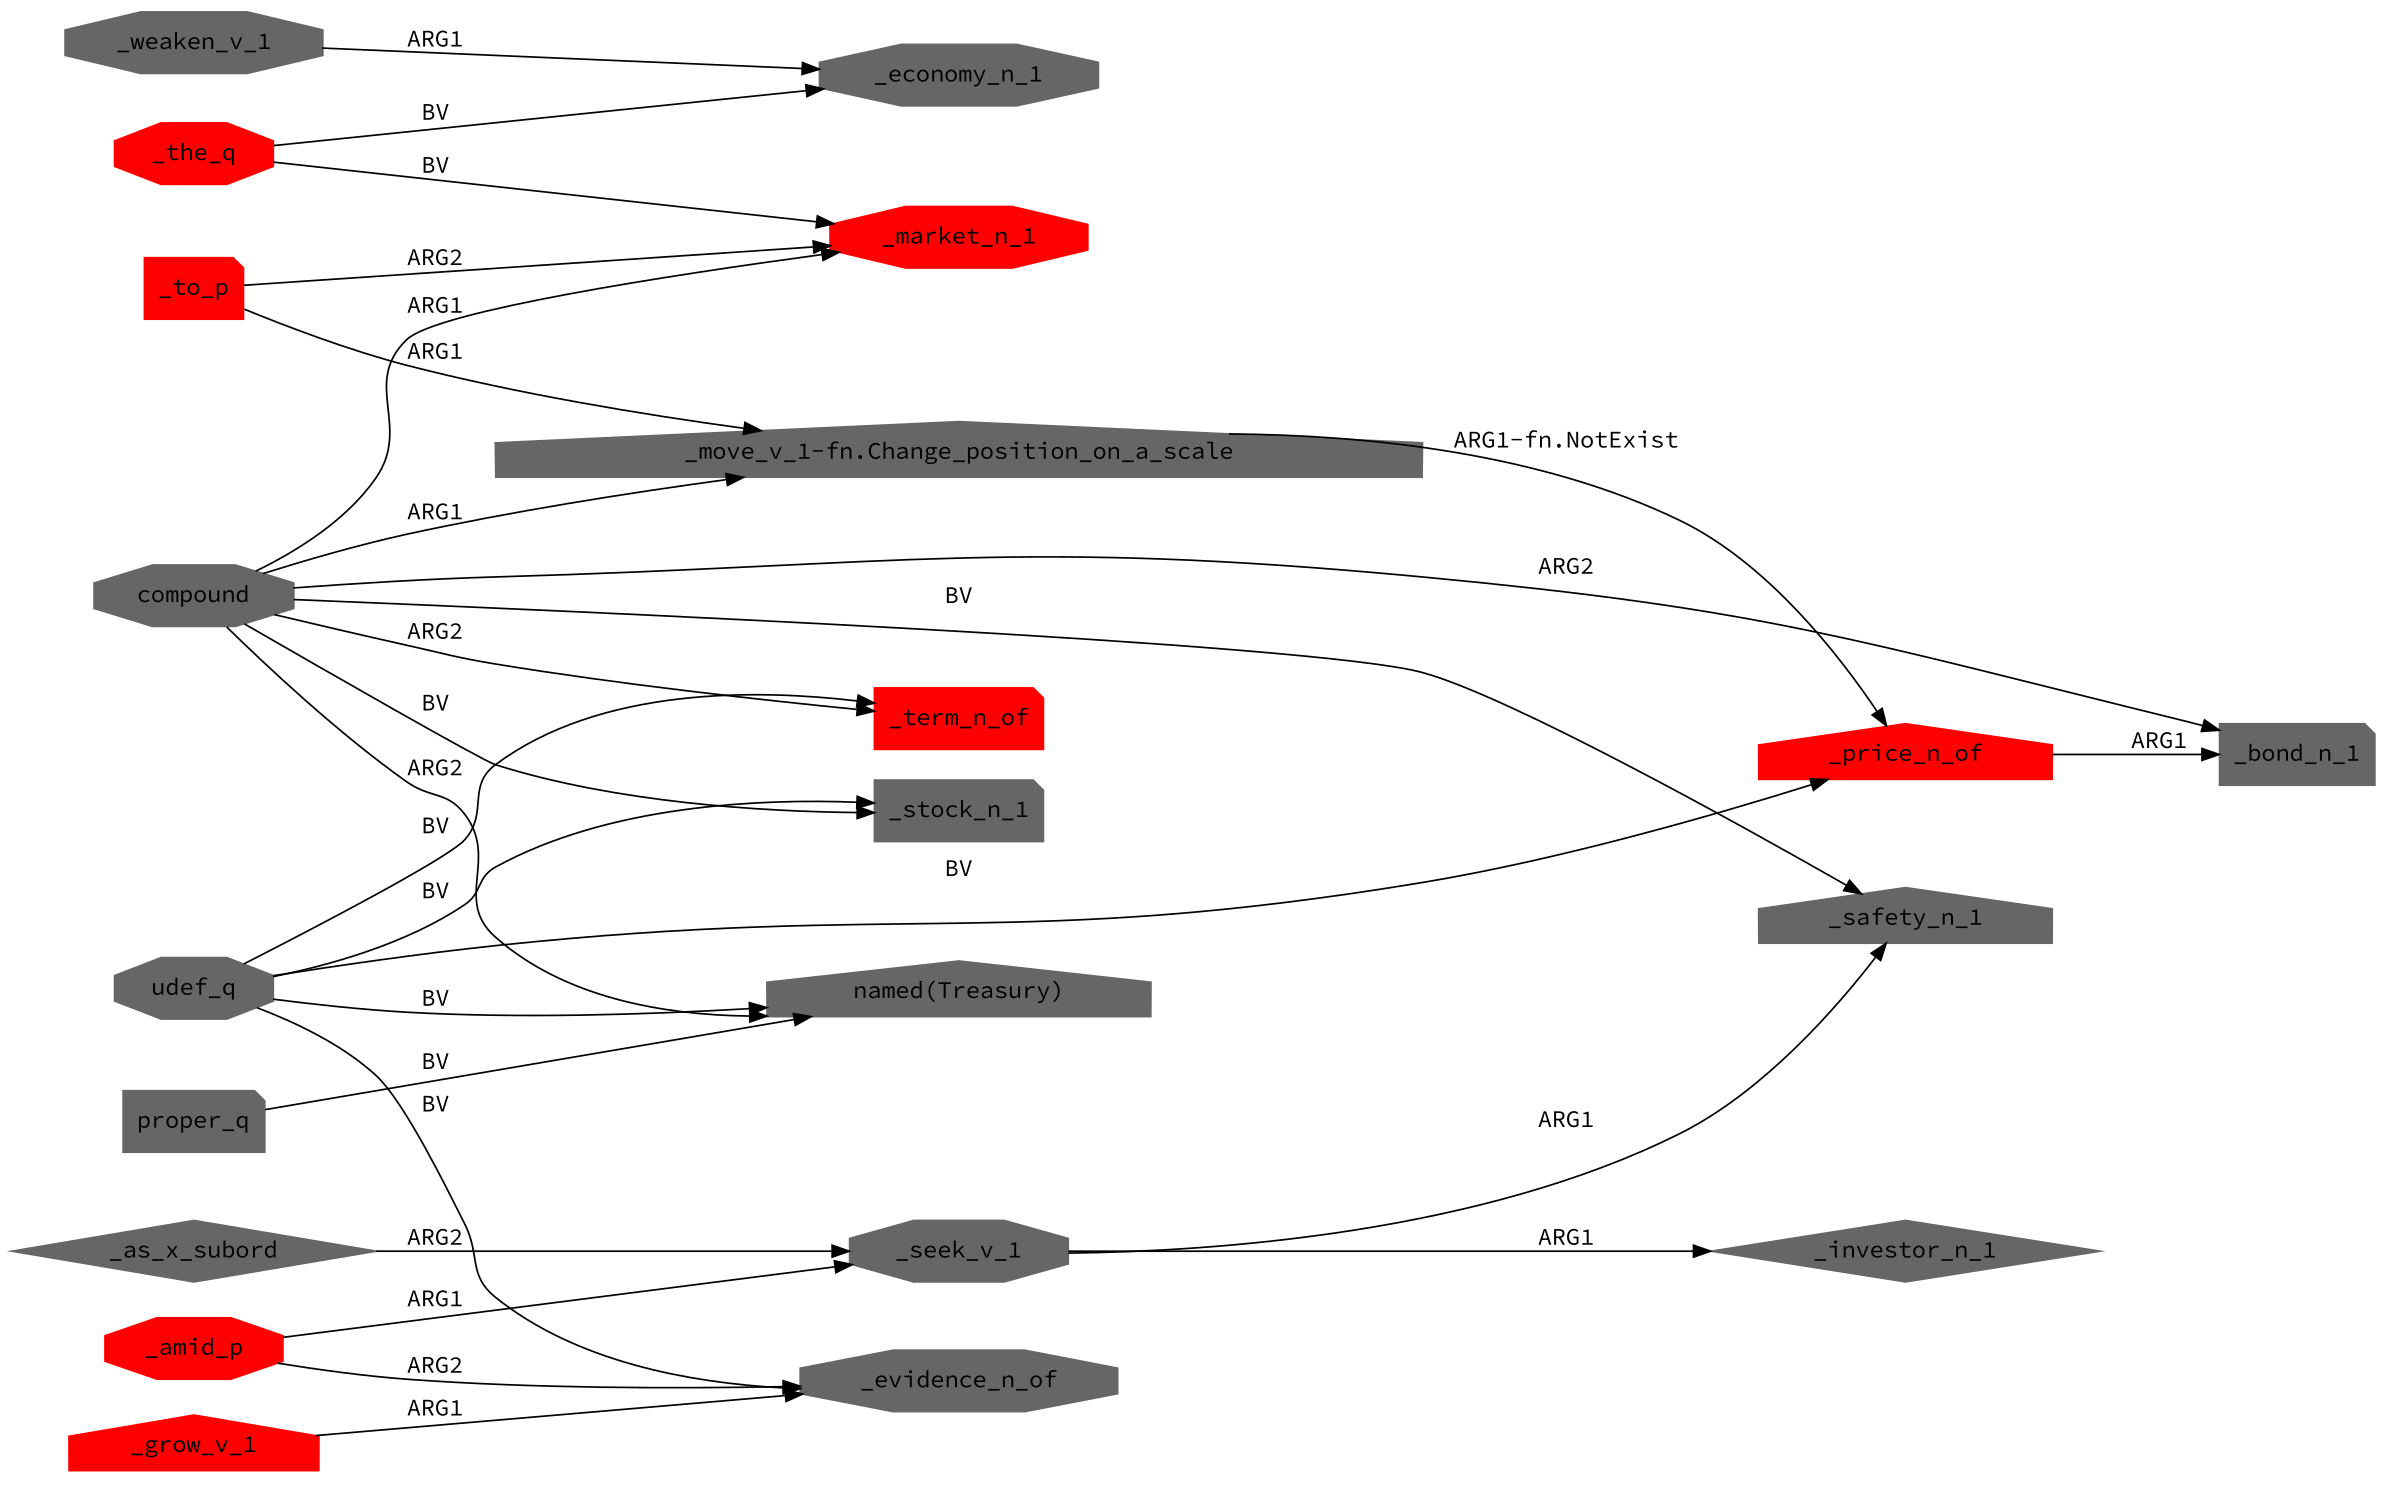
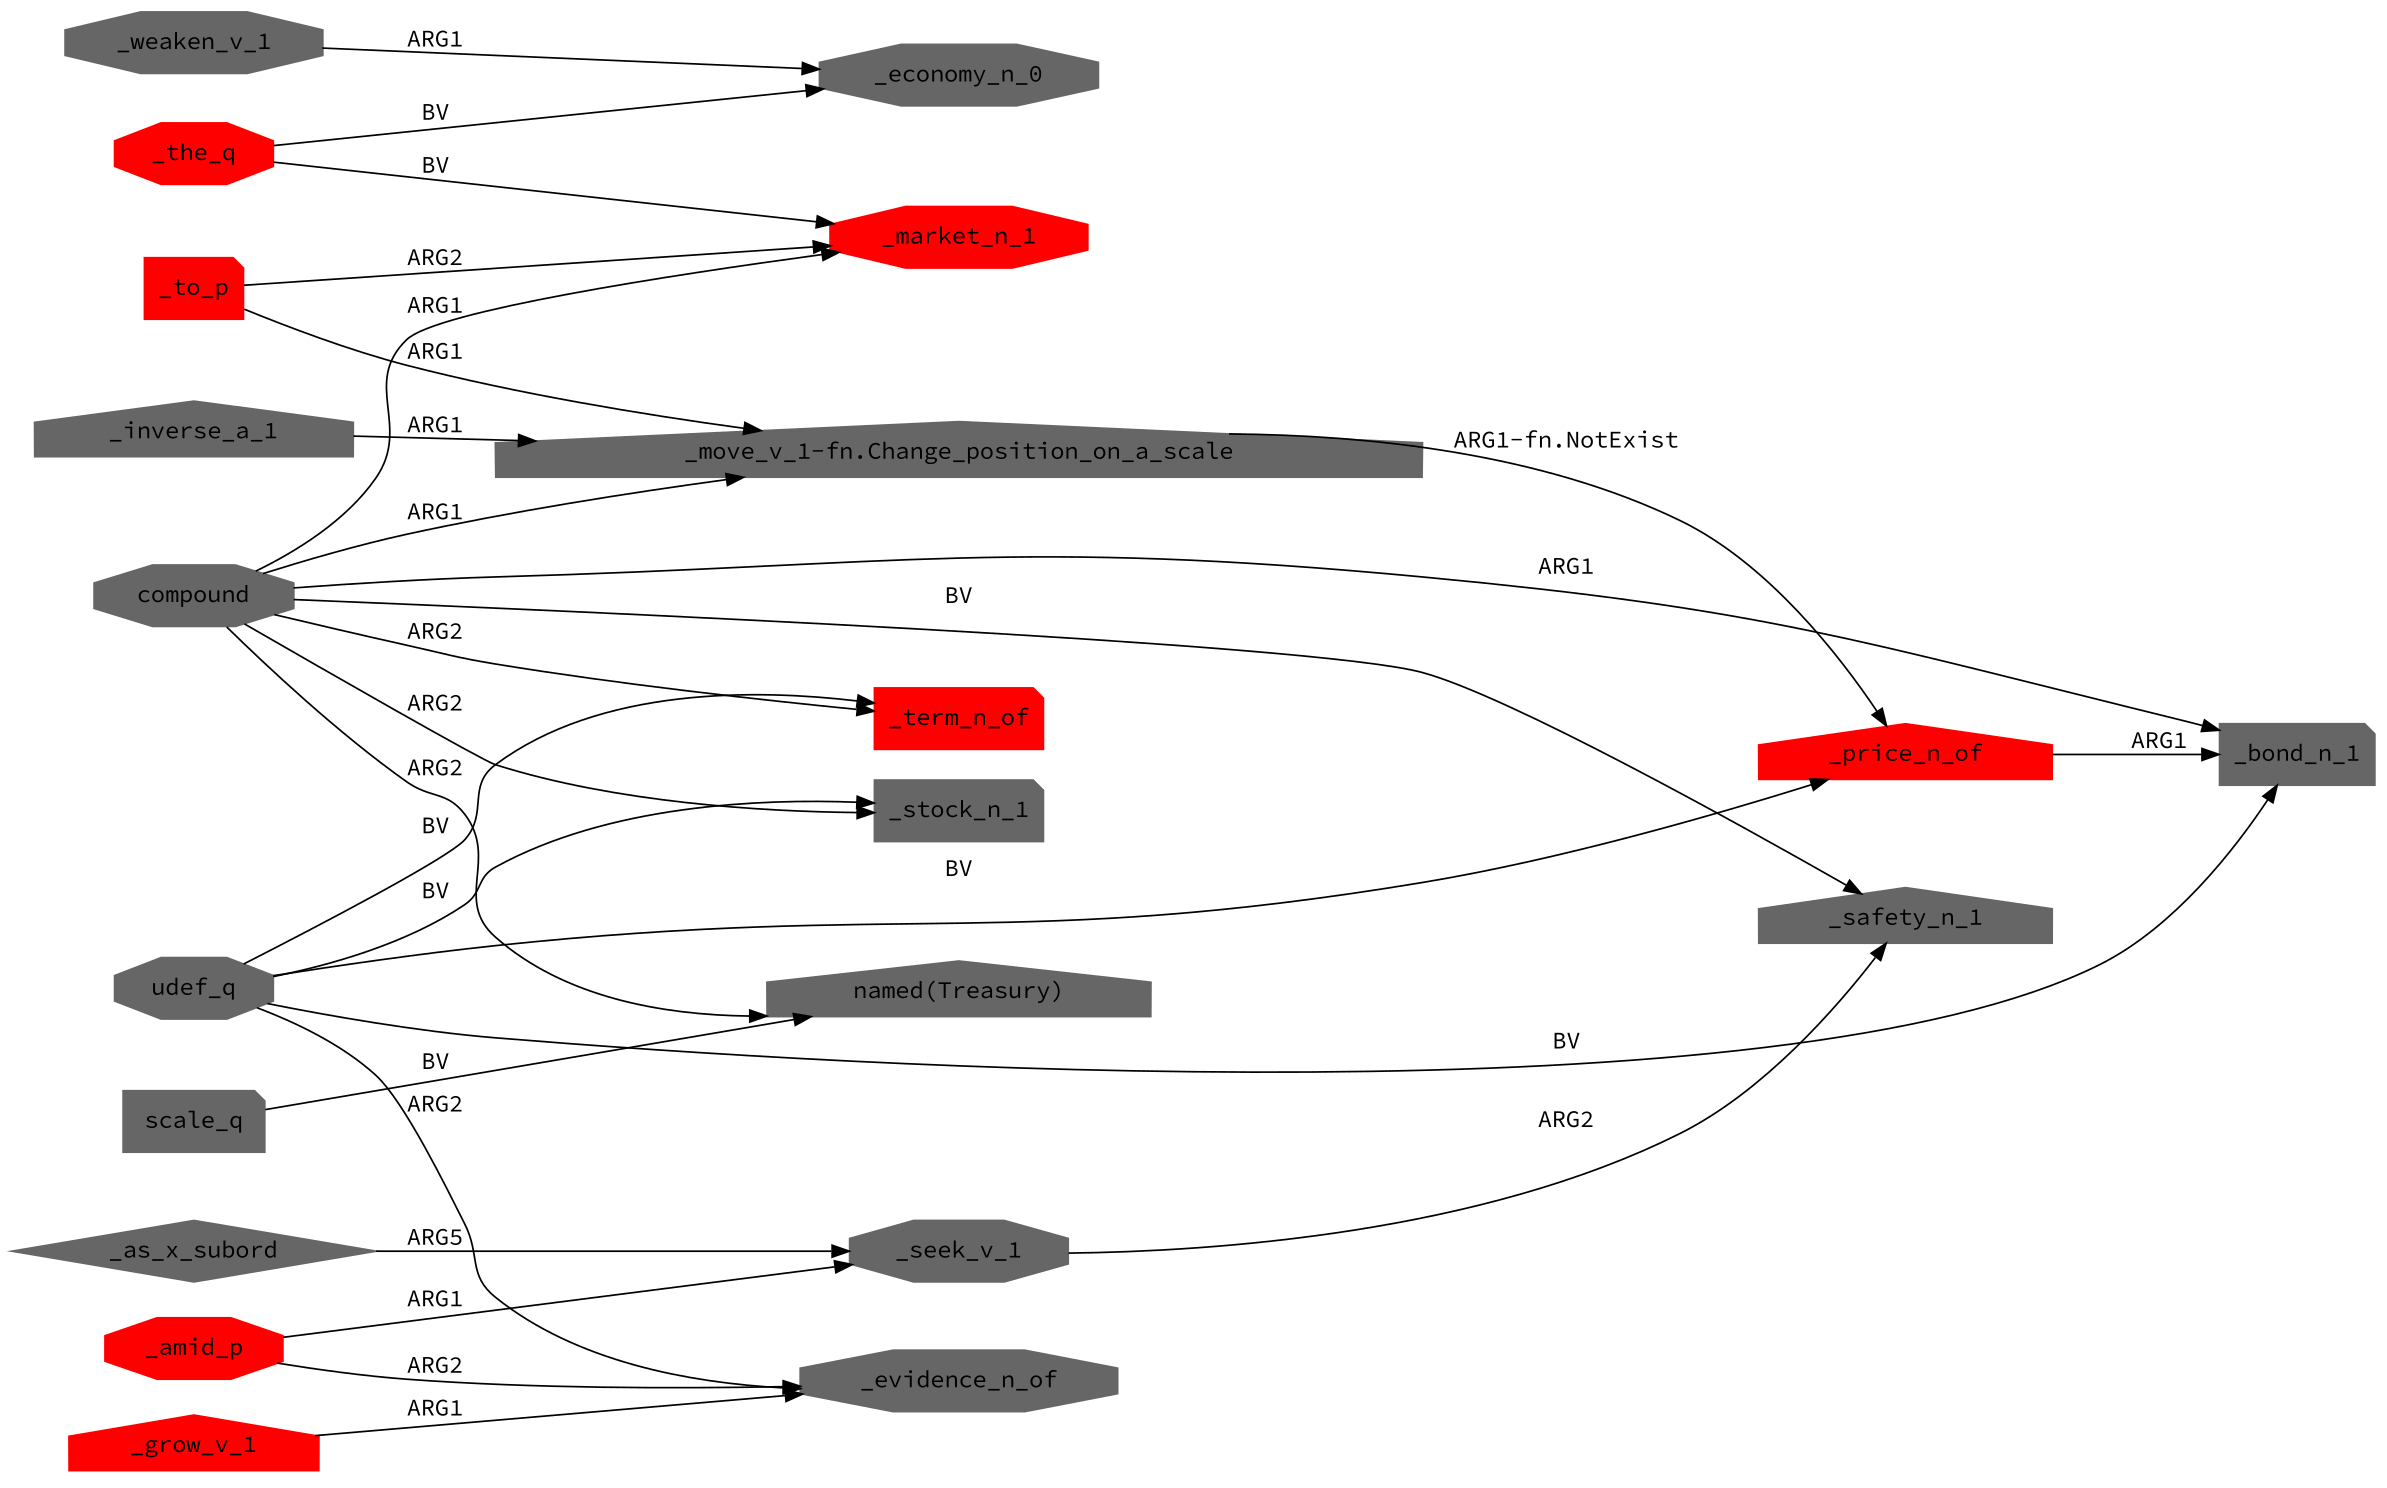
  digraph {
    fontname="Source Code Pro"
    rankdir=LR
    node [color=gray40 fontname="Source Code Pro" shape=octagon style=filled]
    edge [fontname="Source Code Pro"]
    "_move_v_1-fn.Change_position_on_a_scale" [shape=house]
    _price_n_of [color=red shape=house]
    _bond_n_1 [shape=note]
    _amid_p [color=red]
    _seek_v_1
    _evidence_n_of
-   _investor_n_1 [shape=diamond]
    _safety_n_1 [shape=house]
    compound
    "named(Treasury)" [shape=house]
    _term_n_of [color=red shape=note]
    _stock_n_1 [shape=note]
    _market_n_1 [color=red]
    _as_x_subord [shape=diamond]
    udef_q
    _to_p [color=red shape=note]
    _weaken_v_1
-   _economy_n_1
+   _economy_n_1 [label=_economy_n_0]
    _the_q [color=red]
-   proper_q [shape=note]
+   proper_q [shape=note label=scale_q]
+   _inverse_a_1 [shape=house]
    _grow_v_1 [color=red shape=house]
    "_move_v_1-fn.Change_position_on_a_scale" -> _price_n_of [label="ARG1-fn.NotExist"]
    _price_n_of -> _bond_n_1 [label=ARG1]
    _amid_p -> _seek_v_1 [label=ARG1]
    _amid_p -> _evidence_n_of [label=ARG2]
-   _seek_v_1 -> _investor_n_1 [label=ARG1]
-   _seek_v_1 -> _safety_n_1 [label=ARG1]
+   _seek_v_1 -> _safety_n_1 [label=ARG2]
    compound -> "_move_v_1-fn.Change_position_on_a_scale" [label=ARG1]
-   compound -> _bond_n_1 [label=ARG2]
+   compound -> _bond_n_1 [label=ARG1]
    compound -> _safety_n_1 [label=BV]
    compound -> "named(Treasury)" [label=ARG2]
    compound -> _term_n_of [label=ARG2]
-   compound -> _stock_n_1 [label=BV]
+   compound -> _stock_n_1 [label=ARG2]
    compound -> _market_n_1 [label=ARG1]
-   _as_x_subord -> _seek_v_1 [label=ARG2]
+   _as_x_subord -> _seek_v_1 [label=ARG5]
    udef_q -> _price_n_of [label=BV]
-   udef_q -> "named(Treasury)" [label=BV]
-   udef_q -> _evidence_n_of [label=BV]
+   udef_q -> _bond_n_1 [label=BV]
+   udef_q -> _evidence_n_of [label=ARG2]
    udef_q -> _term_n_of [label=BV]
    udef_q -> _stock_n_1 [label=BV]
    _to_p -> "_move_v_1-fn.Change_position_on_a_scale" [label=ARG1]
    _to_p -> _market_n_1 [label=ARG2]
    _weaken_v_1 -> _economy_n_1 [label=ARG1]
    _the_q -> _market_n_1 [label=BV]
    _the_q -> _economy_n_1 [label=BV]
    proper_q -> "named(Treasury)" [label=BV]
+   _inverse_a_1 -> "_move_v_1-fn.Change_position_on_a_scale" [label=ARG1]
    _grow_v_1 -> _evidence_n_of [label=ARG1]
  }
